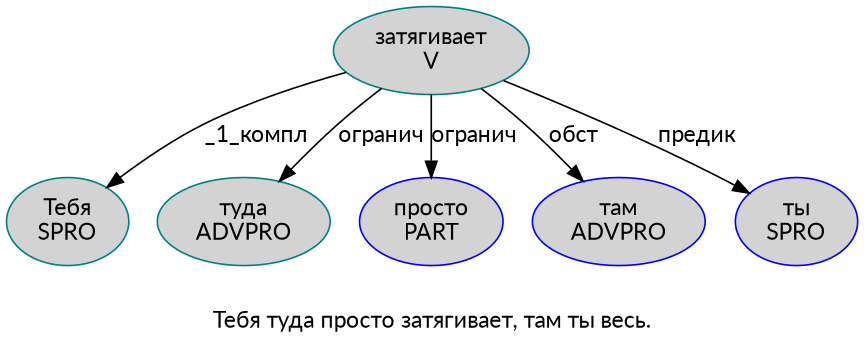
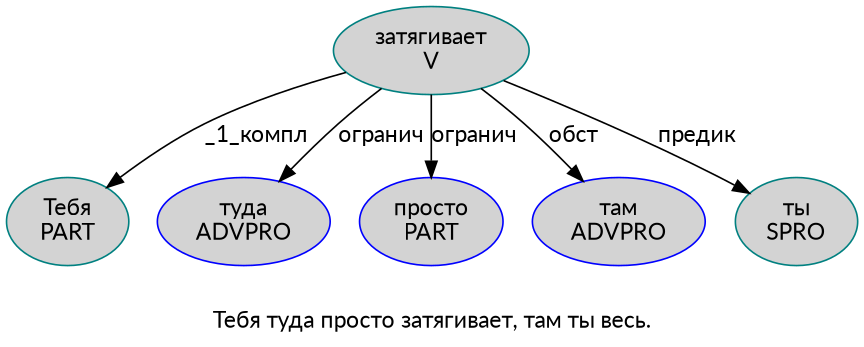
  digraph {
    fontname=Lato
    label="Тебя туда просто затягивает, там ты весь."
    node [color=blue fillcolor=lightgray fontname=Lato penwidth=1 shape=ellipse style=filled]
    edge [fontname=Lato]
-   n1 [color=teal label="Тебя\nSPRO"]
-   n2 [color=teal label="туда\nADVPRO"]
+   n1 [color=teal label="Тебя\nPART"]
+   n2 [label="туда\nADVPRO"]
    n3 [label="просто\nPART"]
    n4 [color=teal label="затягивает\nV"]
    n5 [label="там\nADVPRO"]
-   n6 [label="ты\nSPRO"]
+   n6 [color=teal label="ты\nSPRO"]
    n4 -> n1 [label="_1_компл"]
    n4 -> n2 [label="огранич"]
    n4 -> n3 [label="огранич"]
    n4 -> n5 [label="обст"]
    n4 -> n6 [label="предик"]
  }
